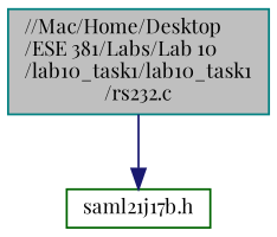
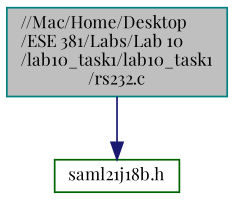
  digraph {
    fontname="Playfair Display"
    node [fontname="Playfair Display" fontsize=10 shape=record style=filled]
    n1 [color=teal fillcolor=grey75 fontcolor=black height=0.2 label="//Mac/Home/Desktop\l/ESE 381/Labs/Lab 10\l/lab10_task1/lab10_task1\l/rs232.c" width=0.4]
-   n2 [color=darkgreen fillcolor=white height=0.2 label="saml21j17b.h" width=0.4]
+   n2 [color=darkgreen fillcolor=white height=0.2 label="saml21j18b.h" width=0.4]
    n1 -> n2 [color=midnightblue fontname="Playfair Display" fontsize=10 labelfontname=Helvetica labelfontsize=10 style=solid]
  }
